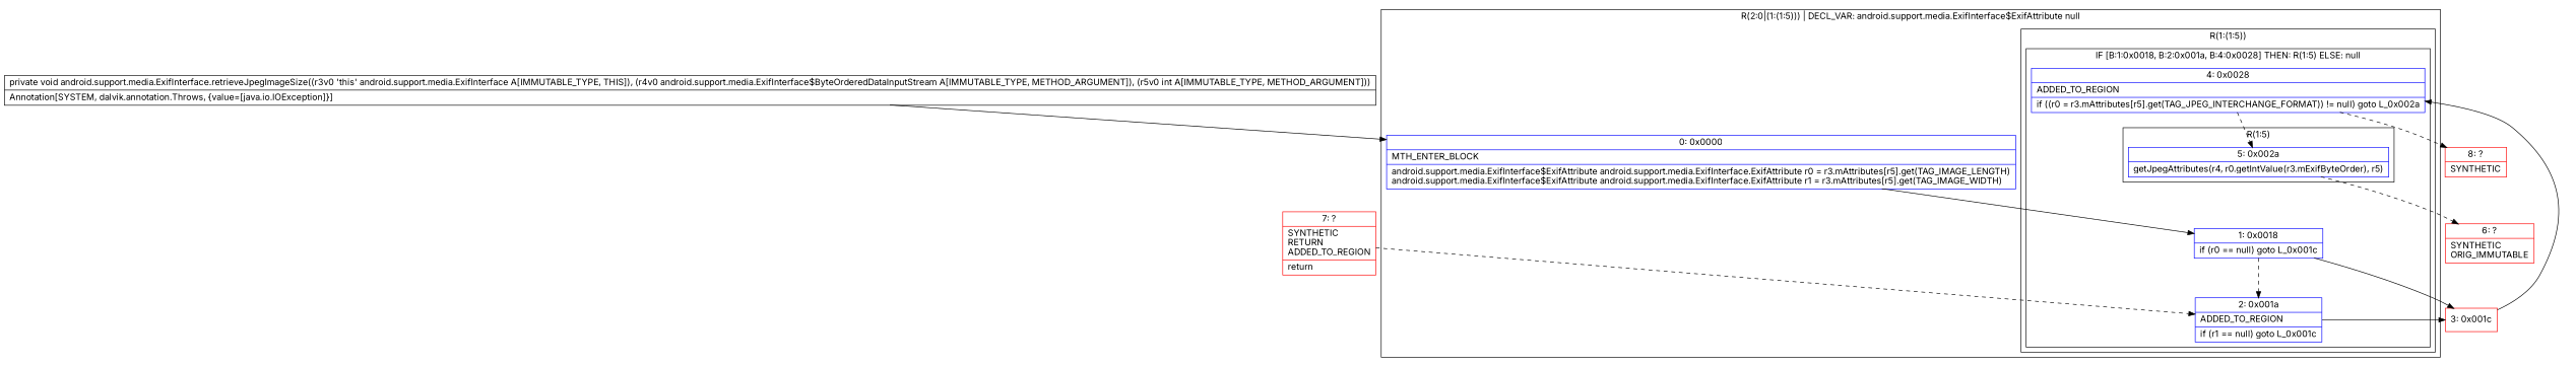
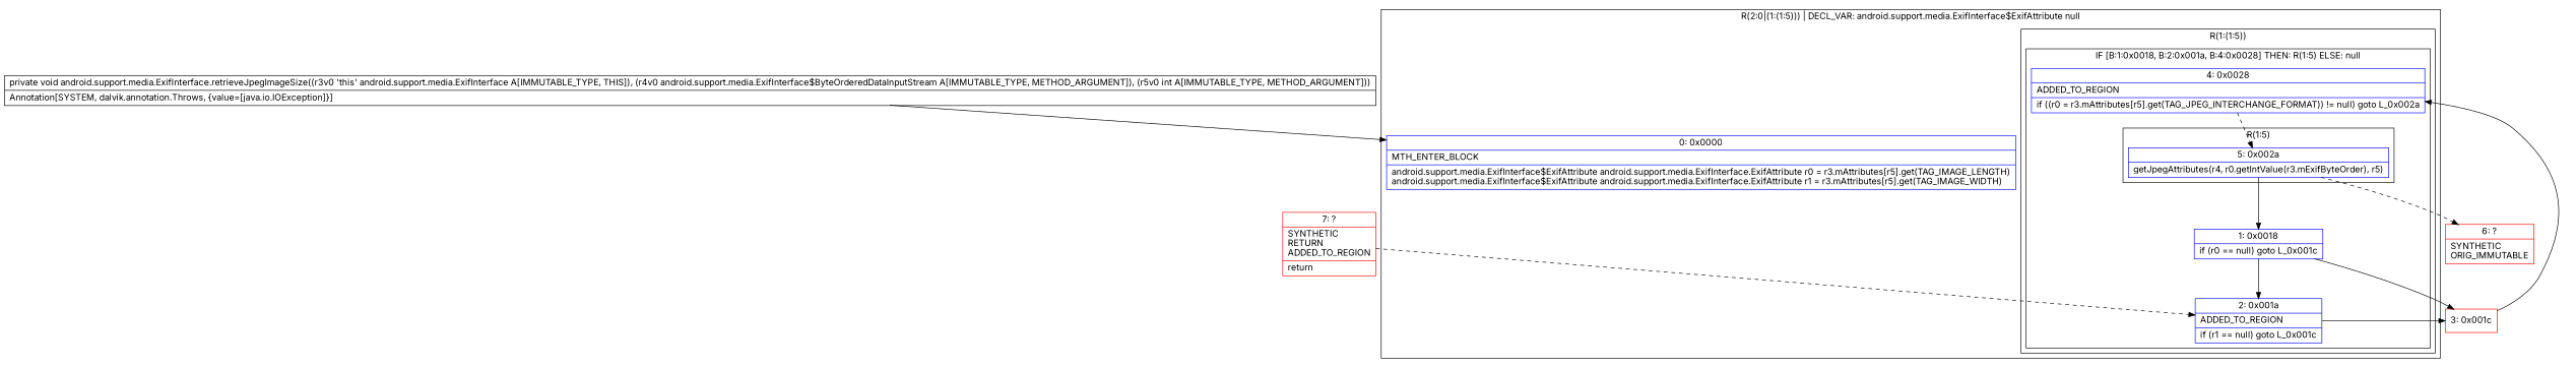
  digraph {
    fontname=Inter
    node [color=blue fontname=Inter shape=record]
    edge [fontname=Inter]
    n1 [label="{5\:\ 0x002a|getJpegAttributes(r4, r0.getIntValue(r3.mExifByteOrder), r5)\l}"]
    n2 [label="{1\:\ 0x0018|if (r0 == null) goto L_0x001c\l}"]
    n3 [label="{2\:\ 0x001a|ADDED_TO_REGION\l|if (r1 == null) goto L_0x001c\l}"]
    n4 [label="{4\:\ 0x0028|ADDED_TO_REGION\l|if ((r0 = r3.mAttributes[r5].get(TAG_JPEG_INTERCHANGE_FORMAT)) != null) goto L_0x002a\l}"]
    n5 [label="{0\:\ 0x0000|MTH_ENTER_BLOCK\l|android.support.media.ExifInterface$ExifAttribute android.support.media.ExifInterface.ExifAttribute r0 = r3.mAttributes[r5].get(TAG_IMAGE_LENGTH)\landroid.support.media.ExifInterface$ExifAttribute android.support.media.ExifInterface.ExifAttribute r1 = r3.mAttributes[r5].get(TAG_IMAGE_WIDTH)\l}"]
    n6 [color=red label="{6\:\ ?|SYNTHETIC\lORIG_IMMUTABLE\l}"]
    n7 [color=red label="{3\:\ 0x001c}"]
-   n8 [color=red label="{8\:\ ?|SYNTHETIC\l}"]
    n9 [color=red label="{7\:\ ?|SYNTHETIC\lRETURN\lADDED_TO_REGION\l|return\l}"]
    n10 [label="{private void android.support.media.ExifInterface.retrieveJpegImageSize((r3v0 'this' android.support.media.ExifInterface A[IMMUTABLE_TYPE, THIS]), (r4v0 android.support.media.ExifInterface$ByteOrderedDataInputStream A[IMMUTABLE_TYPE, METHOD_ARGUMENT]), (r5v0 int A[IMMUTABLE_TYPE, METHOD_ARGUMENT]))  | Annotation[SYSTEM, dalvik.annotation.Throws, \{value=[java.io.IOException]\}]\l}" color=""]
    subgraph cluster_1 {
      label="R(2:0|(1:(1:5))) | DECL_VAR: android.support.media.ExifInterface$ExifAttribute null\l"
      n5
      subgraph cluster_2 {
        label="R(1:(1:5))"
        subgraph cluster_3 {
          label="IF [B:1:0x0018, B:2:0x001a, B:4:0x0028] THEN: R(1:5) ELSE: null"
          n2
          n3
          n4
          subgraph cluster_4 {
            label="R(1:5)"
            n1
          }
        }
      }
    }
    n1 -> n6 [style=dashed]
-   n2 -> n3 [style=dashed]
+   n2 -> n3 [style=solid]
    n2 -> n7
    n3 -> n7
    n4 -> n1 [style=dashed]
-   n4 -> n8 [style=dashed]
-   n5 -> n2
+   n1 -> n2
    n7 -> n4
    n9 -> n3 [style=dashed]
    n10 -> n5
  }
